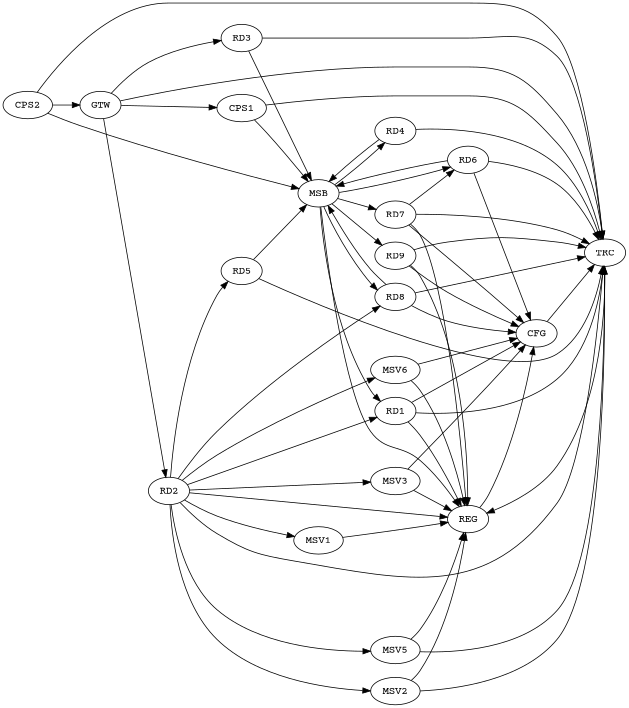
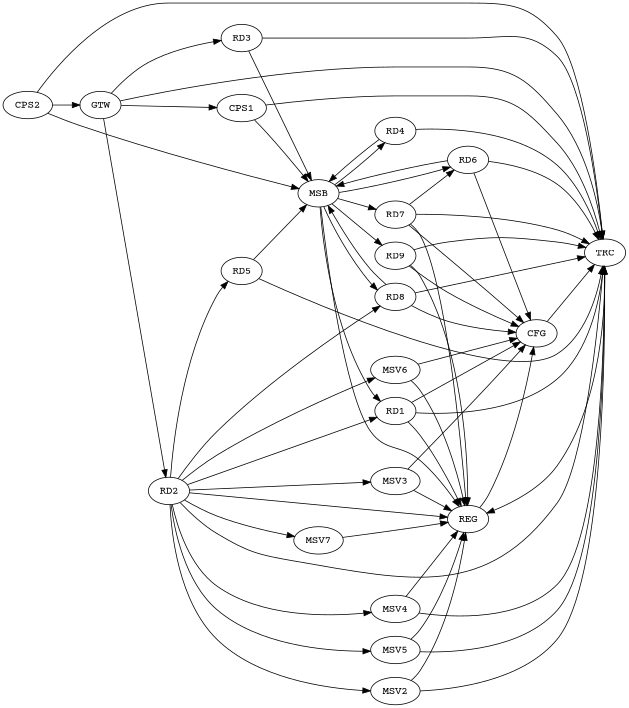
  strict digraph {
    fontname="Courier Prime"
    rankdir=LR
    node [fontname="Courier Prime"]
    edge [fontname="Courier Prime"]
    n1 [label=RD1]
    n2 [label=REG]
    n3 [label=CFG]
    n4 [label=TRC]
    n5 [label=RD2]
    n6 [label=RD5]
    n7 [label=RD8]
-   n8 [label=MSV1]
+   n8 [label=MSV7]
    n9 [label=MSV2]
    n10 [label=MSV3]
+   n11 [label=MSV4]
    n12 [label=MSV5]
    n13 [label=MSV6]
    n14 [label=MSB]
    n15 [label=RD3]
    n16 [label=RD4]
    n17 [label=RD6]
    n18 [label=RD7]
    n19 [label=RD9]
    n20 [label=CPS1]
    n21 [label=CPS2]
    n22 [label=GTW]
    n1 -> n2
    n1 -> n3
    n1 -> n4
    n2 -> n3
    n3 -> n4
    n4 -> n2
    n5 -> n1
    n5 -> n2
    n5 -> n4
    n5 -> n6
    n5 -> n7
    n5 -> n8
    n5 -> n9
    n5 -> n10
+   n5 -> n11
    n5 -> n12
    n5 -> n13
    n6 -> n4
    n6 -> n14
    n7 -> n3
    n7 -> n4
    n7 -> n14
    n8 -> n2
    n9 -> n2
    n9 -> n4
    n10 -> n2
    n10 -> n3
+   n11 -> n2
+   n11 -> n4
    n12 -> n2
    n12 -> n4
    n13 -> n2
    n13 -> n3
    n14 -> n1
    n14 -> n2
    n14 -> n7
    n14 -> n16
    n14 -> n17
    n14 -> n18
    n14 -> n19
    n15 -> n4
    n15 -> n14
    n16 -> n4
    n16 -> n14
    n17 -> n3
    n17 -> n4
    n17 -> n14
    n18 -> n2
    n18 -> n3
    n18 -> n4
    n18 -> n17
    n19 -> n2
    n19 -> n3
    n19 -> n4
    n20 -> n4
    n20 -> n14
    n21 -> n4
    n21 -> n14
    n21 -> n22
    n22 -> n4
    n22 -> n5
    n22 -> n15
    n22 -> n20
  }
